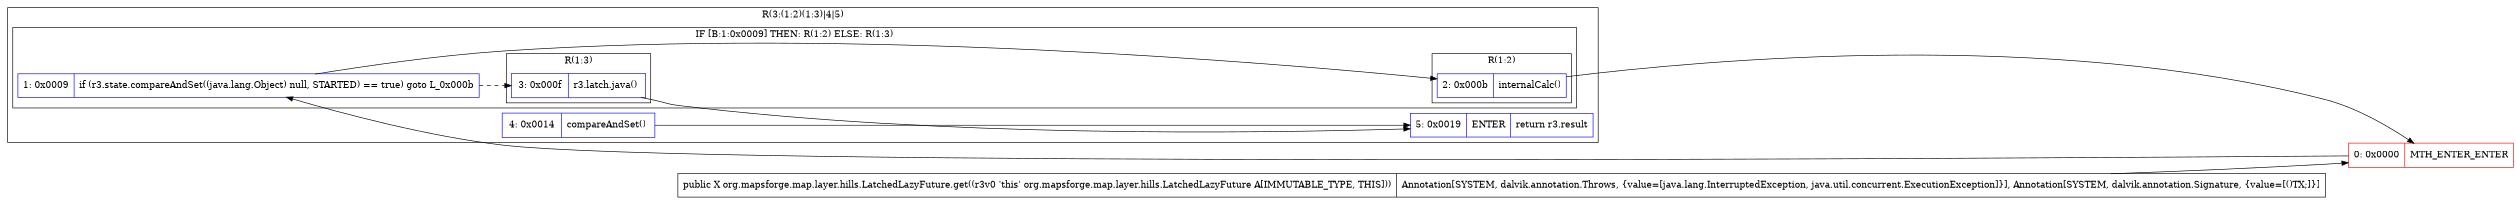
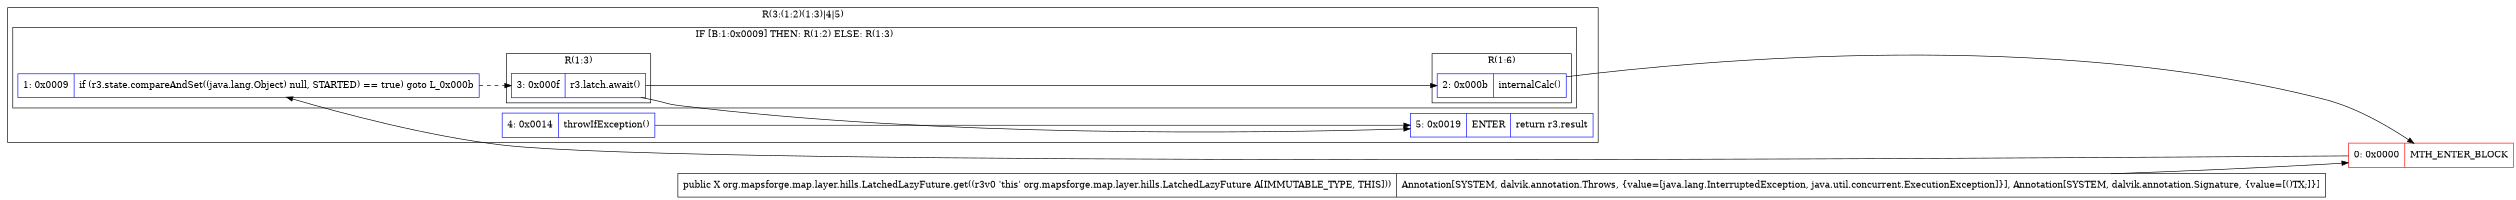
  digraph {
    rankdir=LR
    node [color=blue shape=record]
    n1 [label="{2\:\ 0x000b|internalCalc()\l}"]
-   n2 [label="{3\:\ 0x000f|r3.latch.java()\l}"]
+   n2 [label="{3\:\ 0x000f|r3.latch.await()\l}"]
    n3 [label="{1\:\ 0x0009|if (r3.state.compareAndSet((java.lang.Object) null, STARTED) == true) goto L_0x000b\l}"]
-   n4 [label="{4\:\ 0x0014|compareAndSet()\l}"]
+   n4 [label="{4\:\ 0x0014|throwIfException()\l}"]
    n5 [label="{5\:\ 0x0019|ENTER\l|return r3.result\l}"]
-   n6 [color=red label="{0\:\ 0x0000|MTH_ENTER_ENTER\l}"]
+   n6 [color=red label="{0\:\ 0x0000|MTH_ENTER_BLOCK\l}"]
    n7 [label="{public X org.mapsforge.map.layer.hills.LatchedLazyFuture.get((r3v0 'this' org.mapsforge.map.layer.hills.LatchedLazyFuture A[IMMUTABLE_TYPE, THIS]))  | Annotation[SYSTEM, dalvik.annotation.Throws, \{value=[java.lang.InterruptedException, java.util.concurrent.ExecutionException]\}], Annotation[SYSTEM, dalvik.annotation.Signature, \{value=[()TX;]\}]\l}" color=""]
    subgraph cluster_1 {
      label="R(3:(1:2)(1:3)|4|5)"
      n4
      n5
      subgraph cluster_2 {
        label="IF [B:1:0x0009] THEN: R(1:2) ELSE: R(1:3)"
        n3
        subgraph cluster_3 {
-         label="R(1:2)"
+         label="R(1:6)"
          n1
        }
        subgraph cluster_4 {
          label="R(1:3)"
          n2
        }
      }
    }
    n1 -> n6
    n2 -> n5
-   n3 -> n1
+   n2 -> n1
    n3 -> n2 [style=dashed]
    n4 -> n5
    n6 -> n3
    n7 -> n6
  }
